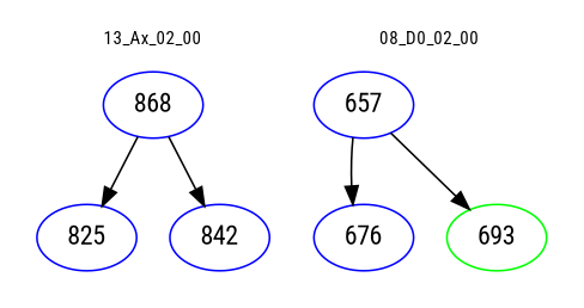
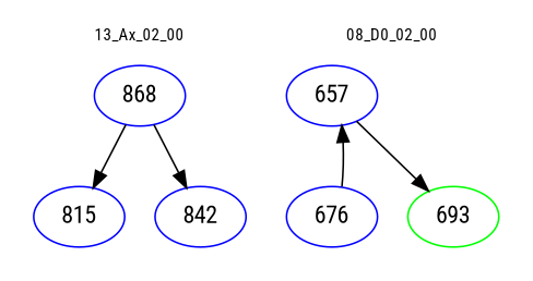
  digraph {
    fontname="Roboto Condensed"
    node [color=blue fontname="Roboto Condensed"]
    edge [color=black fontname="Roboto Condensed"]
    n1 [label=868]
-   n2 [label=825]
+   n2 [label=815]
    n3 [label=842]
    n4 [label=657]
    n5 [label=676]
    n6 [color=green label=693]
    subgraph cluster_1 {
      color=white
      fontsize=10
      label="13_Ax_02_00"
      n1
      n2
      n3
    }
    subgraph cluster_2 {
      color=white
      fontsize=10
      label="08_D0_02_00"
      n4
      n5
      n6
    }
    n1 -> n2
    n1 -> n3
-   n4 -> n5
+   n5 -> n4
    n4 -> n6
  }
